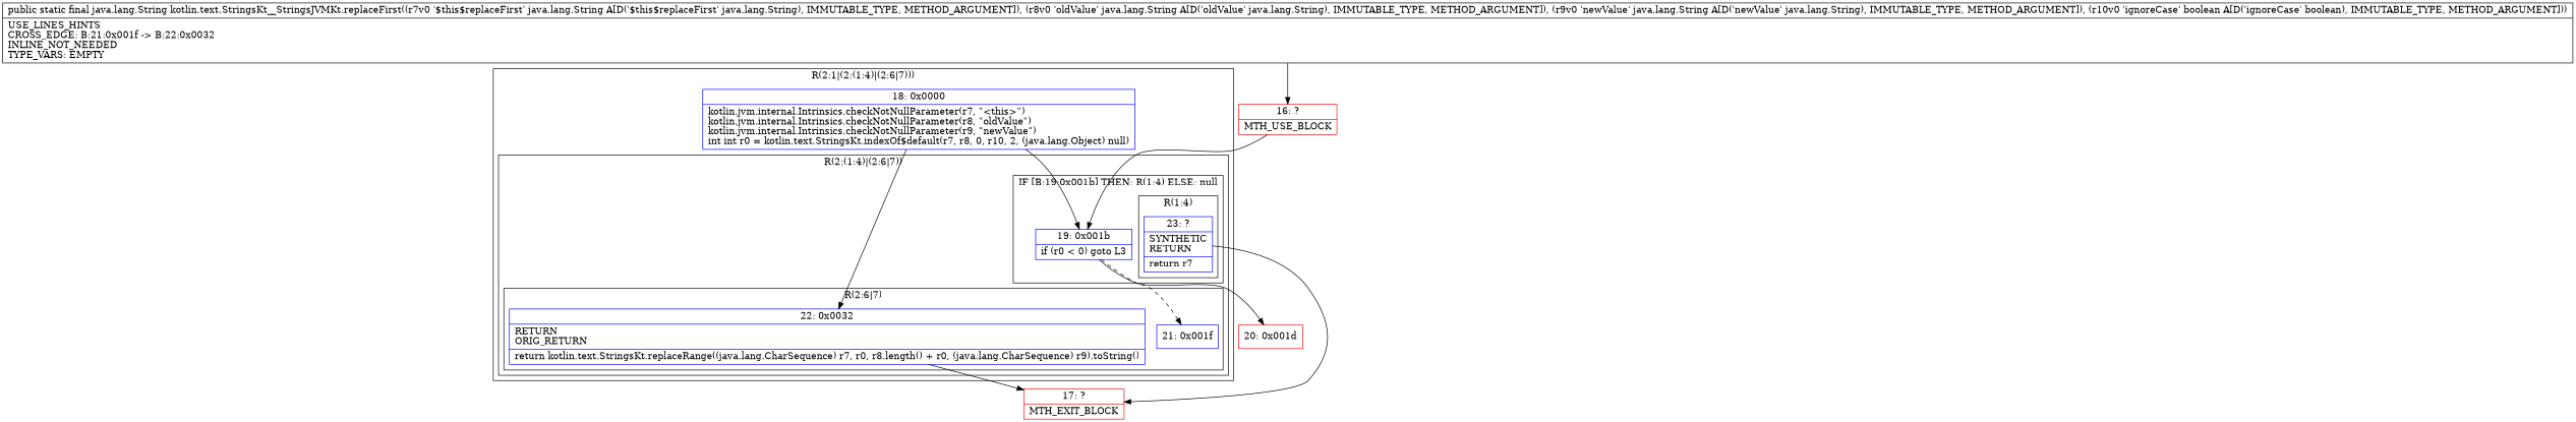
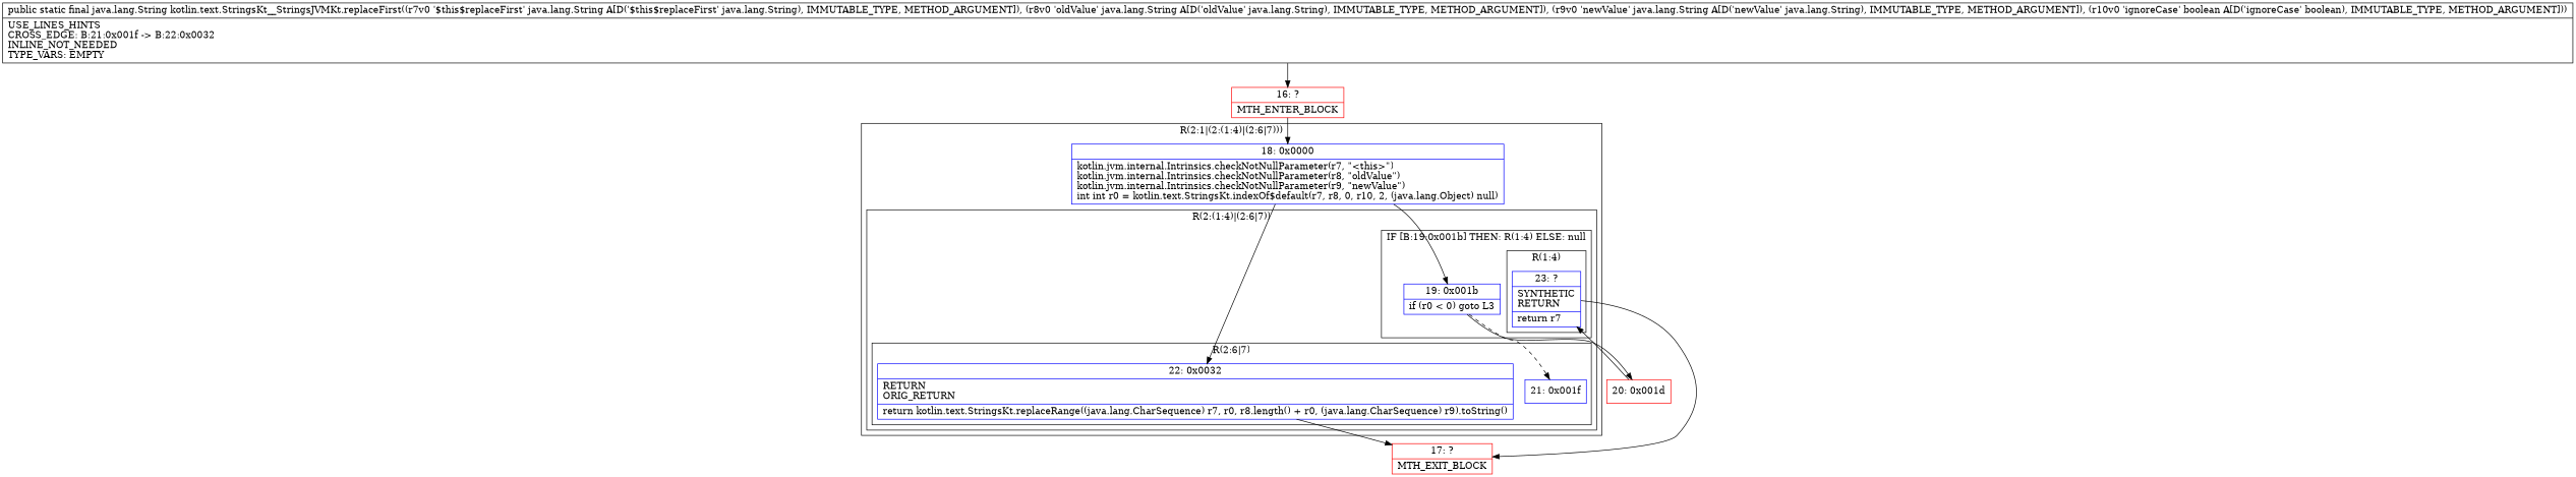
  digraph {
    node [color=blue shape=record]
    n1 [label="{23\:\ ?|SYNTHETIC\lRETURN\l|return r7\l}"]
    n2 [label="{19\:\ 0x001b|if (r0 \< 0) goto L3\l}"]
    n3 [label="{21\:\ 0x001f}"]
    n4 [label="{22\:\ 0x0032|RETURN\lORIG_RETURN\l|return kotlin.text.StringsKt.replaceRange((java.lang.CharSequence) r7, r0, r8.length() + r0, (java.lang.CharSequence) r9).toString()\l}"]
    n5 [label="{18\:\ 0x0000|kotlin.jvm.internal.Intrinsics.checkNotNullParameter(r7, \"\<this\>\")\lkotlin.jvm.internal.Intrinsics.checkNotNullParameter(r8, \"oldValue\")\lkotlin.jvm.internal.Intrinsics.checkNotNullParameter(r9, \"newValue\")\lint int r0 = kotlin.text.StringsKt.indexOf$default(r7, r8, 0, r10, 2, (java.lang.Object) null)\l}"]
    n6 [color=red label="{17\:\ ?|MTH_EXIT_BLOCK\l}"]
    n7 [color=red label="{20\:\ 0x001d}"]
-   n8 [color=red label="{16\:\ ?|MTH_USE_BLOCK\l}"]
+   n8 [color=red label="{16\:\ ?|MTH_ENTER_BLOCK\l}"]
    n9 [label="{public static final java.lang.String kotlin.text.StringsKt__StringsJVMKt.replaceFirst((r7v0 '$this$replaceFirst' java.lang.String A[D('$this$replaceFirst' java.lang.String), IMMUTABLE_TYPE, METHOD_ARGUMENT]), (r8v0 'oldValue' java.lang.String A[D('oldValue' java.lang.String), IMMUTABLE_TYPE, METHOD_ARGUMENT]), (r9v0 'newValue' java.lang.String A[D('newValue' java.lang.String), IMMUTABLE_TYPE, METHOD_ARGUMENT]), (r10v0 'ignoreCase' boolean A[D('ignoreCase' boolean), IMMUTABLE_TYPE, METHOD_ARGUMENT]))  | USE_LINES_HINTS\lCROSS_EDGE: B:21:0x001f \-\> B:22:0x0032\lINLINE_NOT_NEEDED\lTYPE_VARS: EMPTY\l}" color=""]
    subgraph cluster_1 {
      label="R(2:1|(2:(1:4)|(2:6|7)))"
      n5
      subgraph cluster_2 {
        label="R(2:(1:4)|(2:6|7))"
        subgraph cluster_3 {
          label="IF [B:19:0x001b] THEN: R(1:4) ELSE: null"
          n2
          subgraph cluster_4 {
            label="R(1:4)"
            n1
          }
        }
        subgraph cluster_5 {
          label="R(2:6|7)"
          n3
          n4
        }
      }
    }
    n1 -> n6
    n2 -> n3 [style=dashed]
    n2 -> n7
    n4 -> n6
    n5 -> n2
    n5 -> n4
-   n8 -> n2
+   n7 -> n1
+   n8 -> n5
    n9 -> n8
  }
